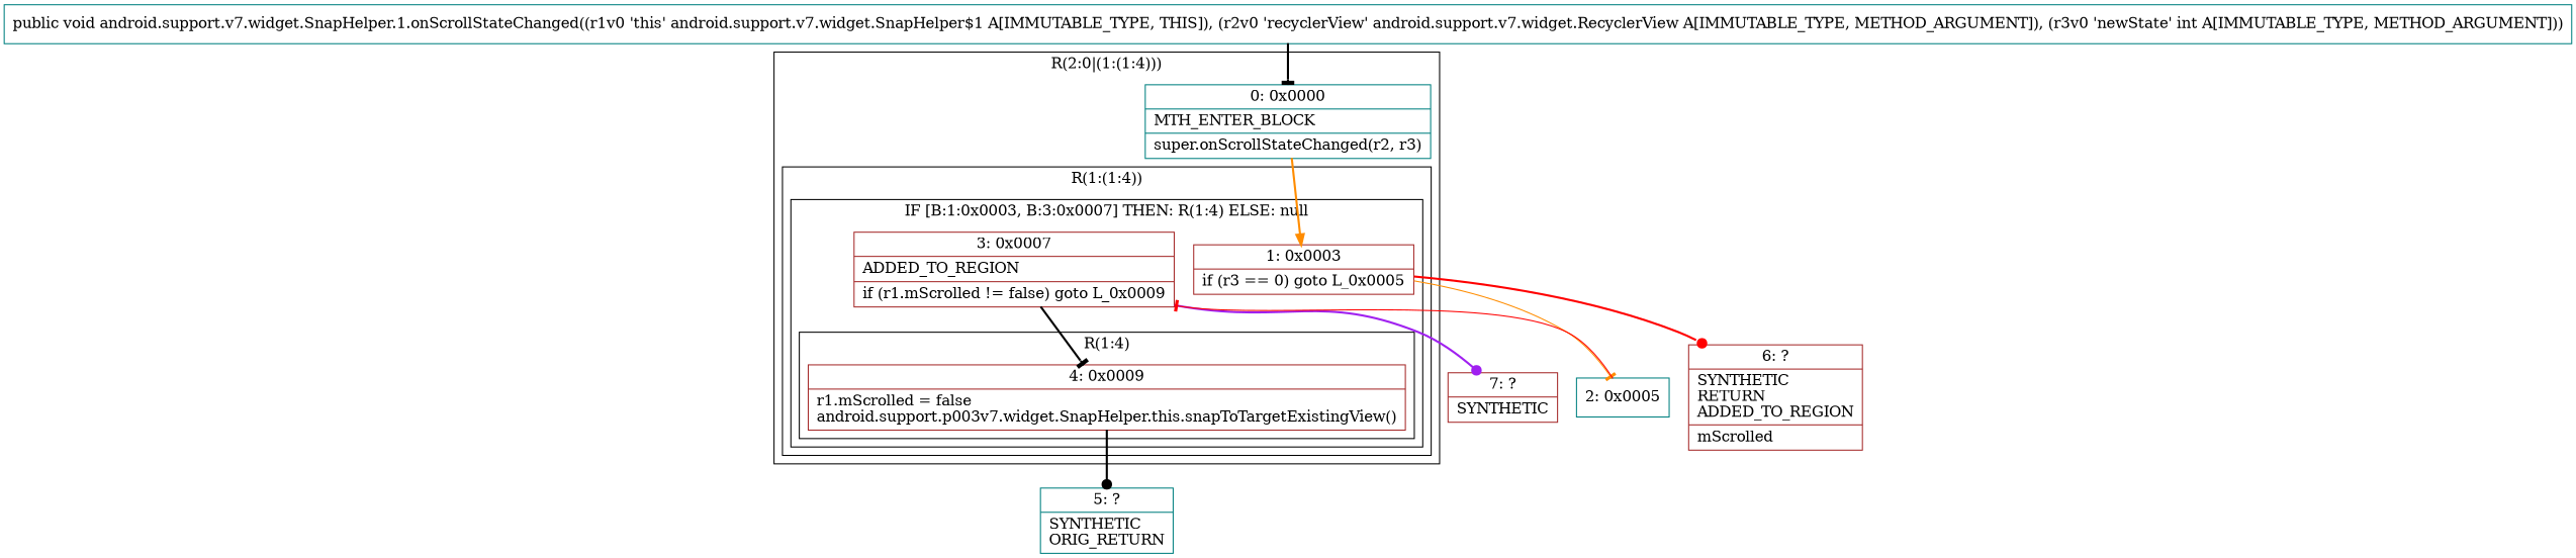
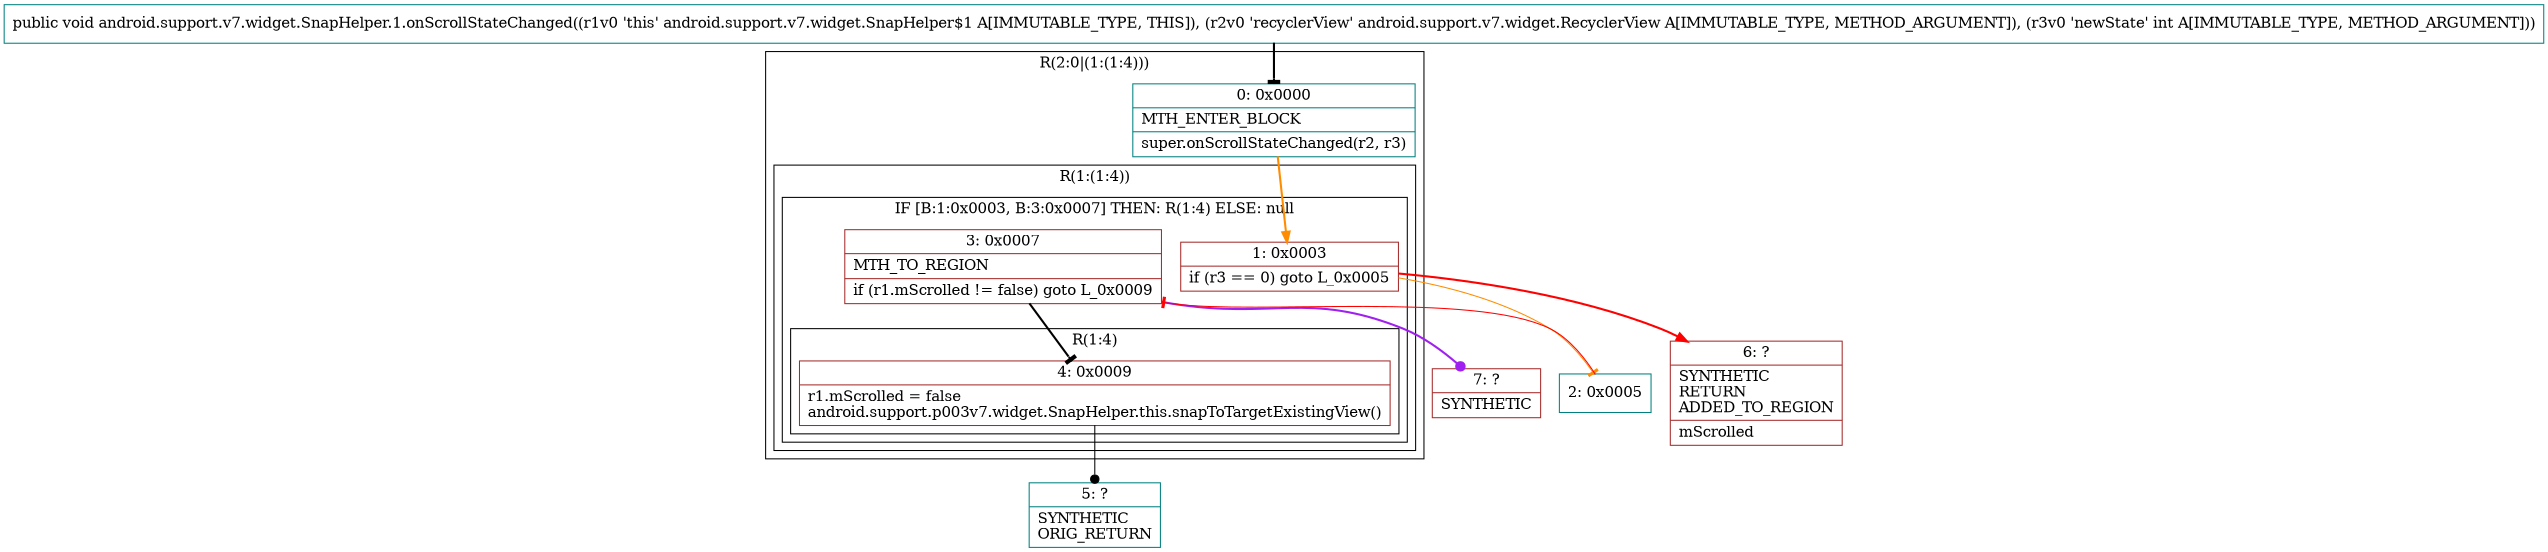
  digraph {
    node [color=brown shape=record]
    edge [arrowhead=tee color=black style=bold]
    n1 [label="{4\:\ 0x0009|r1.mScrolled = false\landroid.support.p003v7.widget.SnapHelper.this.snapToTargetExistingView()\l}"]
    n2 [label="{1\:\ 0x0003|if (r3 == 0) goto L_0x0005\l}"]
-   n3 [label="{3\:\ 0x0007|ADDED_TO_REGION\l|if (r1.mScrolled != false) goto L_0x0009\l}"]
+   n3 [label="{3\:\ 0x0007|MTH_TO_REGION\l|if (r1.mScrolled != false) goto L_0x0009\l}"]
    n4 [color=teal label="{0\:\ 0x0000|MTH_ENTER_BLOCK\l|super.onScrollStateChanged(r2, r3)\l}"]
    n5 [color=teal label="{5\:\ ?|SYNTHETIC\lORIG_RETURN\l}"]
    n6 [color=teal label="{2\:\ 0x0005}"]
    n7 [label="{6\:\ ?|SYNTHETIC\lRETURN\lADDED_TO_REGION\l|mScrolled\l}"]
    n8 [label="{7\:\ ?|SYNTHETIC\l}"]
    n9 [color=teal label="{public void android.support.v7.widget.SnapHelper.1.onScrollStateChanged((r1v0 'this' android.support.v7.widget.SnapHelper$1 A[IMMUTABLE_TYPE, THIS]), (r2v0 'recyclerView' android.support.v7.widget.RecyclerView A[IMMUTABLE_TYPE, METHOD_ARGUMENT]), (r3v0 'newState' int A[IMMUTABLE_TYPE, METHOD_ARGUMENT])) }"]
    subgraph cluster_1 {
      label="R(2:0|(1:(1:4)))"
      n4
      subgraph cluster_2 {
        label="R(1:(1:4))"
        subgraph cluster_3 {
          label="IF [B:1:0x0003, B:3:0x0007] THEN: R(1:4) ELSE: null"
          n2
          n3
          subgraph cluster_4 {
            label="R(1:4)"
            n1
          }
        }
      }
    }
-   n1 -> n5 [arrowhead=dot]
+   n1 -> n5 [arrowhead=dot style=solid]
    n2 -> n6 [color=darkorange style=solid]
-   n2 -> n7 [arrowhead=dot color=red]
+   n2 -> n7 [arrowhead=normal color=red]
    n3 -> n1
    n3 -> n8 [arrowhead=dot color=purple]
    n4 -> n2 [arrowhead=normal color=darkorange]
    n6 -> n3 [color=red style=solid]
    n9 -> n4
  }
